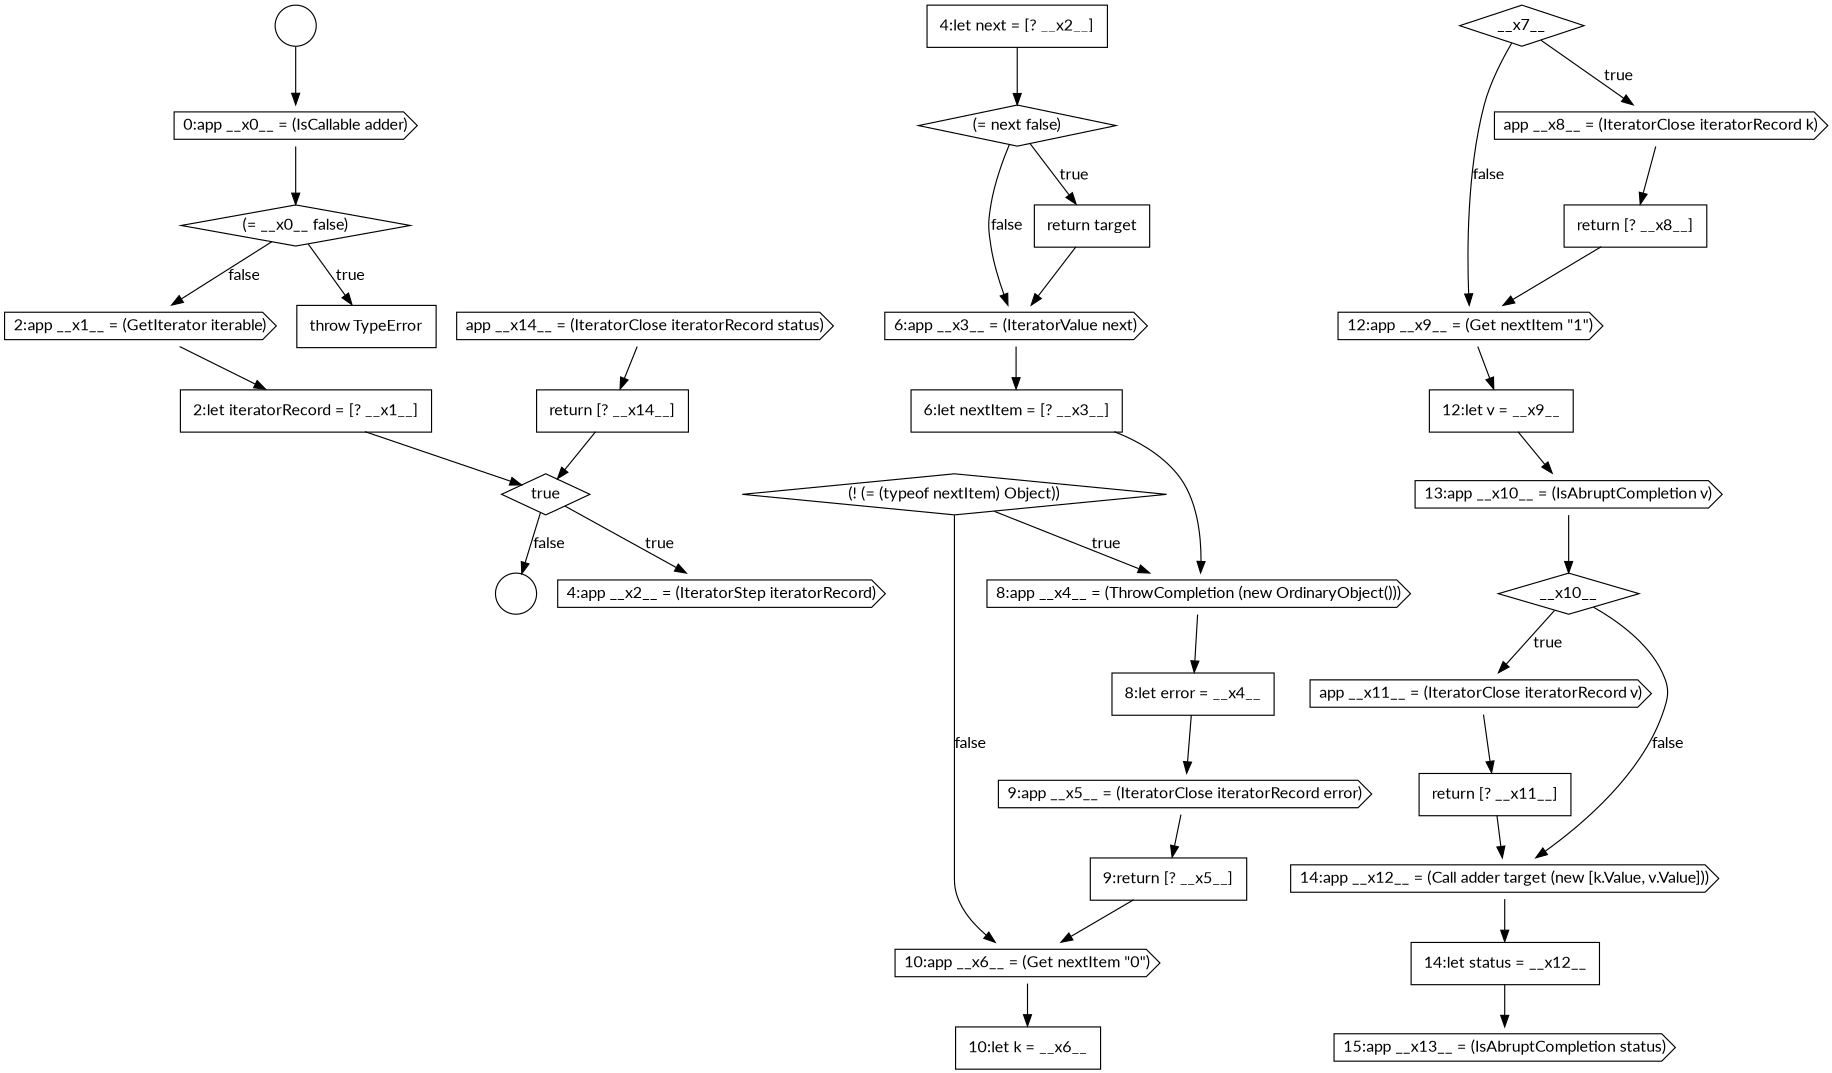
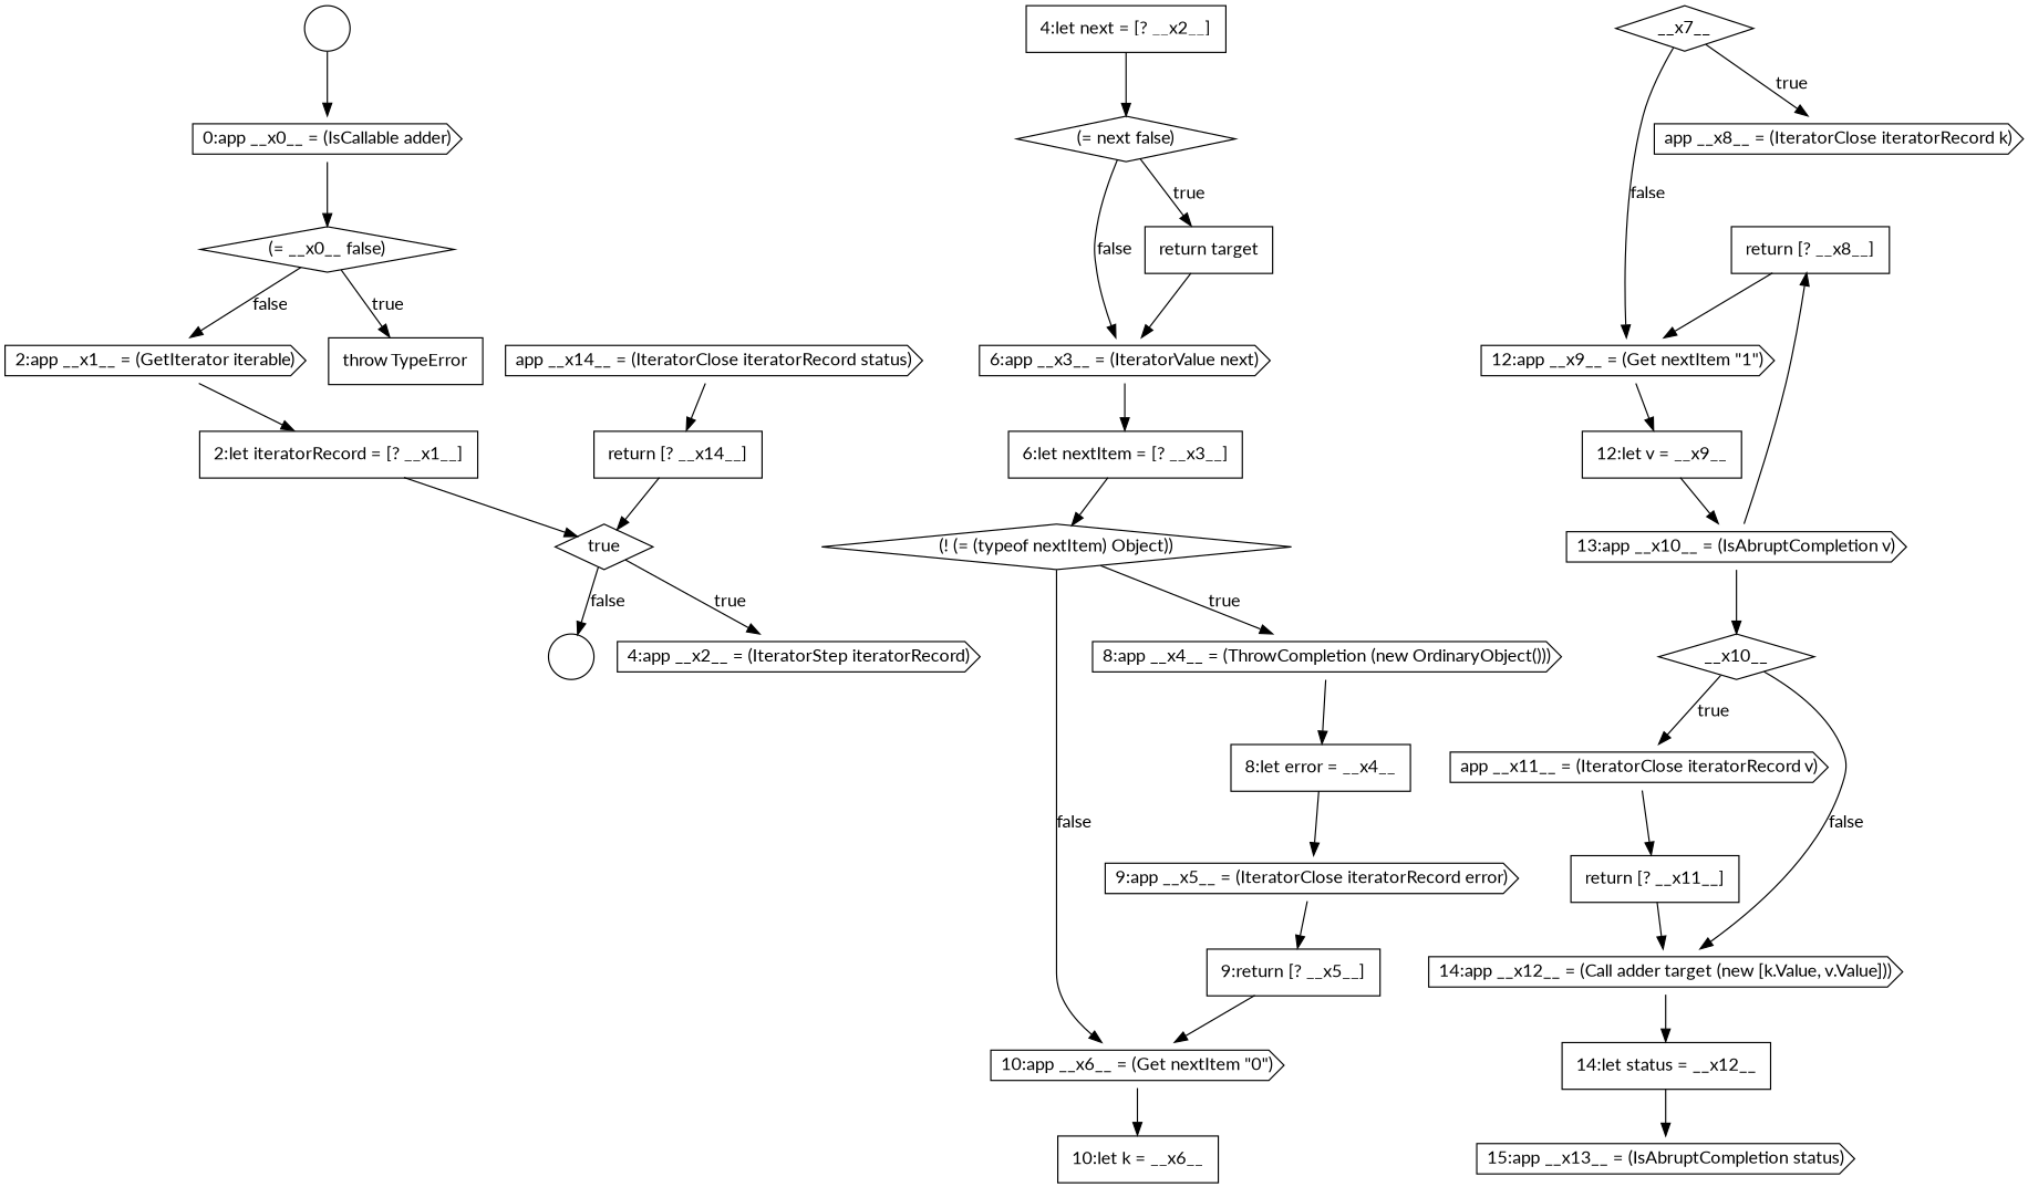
  digraph {
    fontname=Lato
    node [color=black fillcolor=white fontname=Lato shape=cds style=filled]
    edge [color=black fontname=Lato]
    n1 [label=" " shape=circle]
    n2 [label=<<font color="black">0:app __x0__ = (IsCallable adder)</font>>]
    n3 [label=<<font color="black">(= __x0__ false)</font>> shape=diamond]
    n4 [label=<<font color="black">2:app __x1__ = (GetIterator iterable)</font>>]
    n5 [label=<<font color="black">     <table border="0" cellborder="1" cellspacing="0" cellpadding="10">       <tr><td align="left">2:let iteratorRecord = [? __x1__]</td></tr>     </table>   </font>> margin=0 shape=none]
    n6 [label=<<font color="black">true</font>> shape=diamond]
    n7 [label=<<font color="black">(= next false)</font>> shape=diamond]
    n8 [label=<<font color="black">6:app __x3__ = (IteratorValue next)</font>>]
    n9 [label=<<font color="black">     <table border="0" cellborder="1" cellspacing="0" cellpadding="10">       <tr><td align="left">return target</td></tr>     </table>   </font>> margin=0 shape=none]
    n10 [label=<<font color="black">     <table border="0" cellborder="1" cellspacing="0" cellpadding="10">       <tr><td align="left">6:let nextItem = [? __x3__]</td></tr>     </table>   </font>> margin=0 shape=none]
    n11 [label=<<font color="black">(! (= (typeof nextItem) Object))</font>> shape=diamond]
    n12 [label=<<font color="black">8:app __x4__ = (ThrowCompletion (new OrdinaryObject()))</font>>]
    n13 [label=<<font color="black">10:app __x6__ = (Get nextItem &quot;0&quot;)</font>>]
    n14 [label=<<font color="black">     <table border="0" cellborder="1" cellspacing="0" cellpadding="10">       <tr><td align="left">8:let error = __x4__</td></tr>     </table>   </font>> margin=0 shape=none]
    n15 [label=<<font color="black">     <table border="0" cellborder="1" cellspacing="0" cellpadding="10">       <tr><td align="left">10:let k = __x6__</td></tr>     </table>   </font>> margin=0 shape=none]
    n16 [label=" " shape=circle]
    n17 [label=<<font color="black">4:app __x2__ = (IteratorStep iteratorRecord)</font>>]
    n18 [label=<<font color="black">     <table border="0" cellborder="1" cellspacing="0" cellpadding="10">       <tr><td align="left">4:let next = [? __x2__]</td></tr>     </table>   </font>> margin=0 shape=none]
    n19 [label=<<font color="black">     <table border="0" cellborder="1" cellspacing="0" cellpadding="10">       <tr><td align="left">throw TypeError</td></tr>     </table>   </font>> margin=0 shape=none]
    n20 [label=<<font color="black">     <table border="0" cellborder="1" cellspacing="0" cellpadding="10">       <tr><td align="left">9:return [? __x5__]</td></tr>     </table>   </font>> margin=0 shape=none]
    n21 [label=<<font color="black">9:app __x5__ = (IteratorClose iteratorRecord error)</font>>]
    n22 [label=<<font color="black">     <table border="0" cellborder="1" cellspacing="0" cellpadding="10">       <tr><td align="left">return [? __x8__]</td></tr>     </table>   </font>> margin=0 shape=none]
    n23 [label=<<font color="black">12:app __x9__ = (Get nextItem &quot;1&quot;)</font>>]
    n24 [label=<<font color="black">     <table border="0" cellborder="1" cellspacing="0" cellpadding="10">       <tr><td align="left">12:let v = __x9__</td></tr>     </table>   </font>> margin=0 shape=none]
    n25 [label=<<font color="black">13:app __x10__ = (IsAbruptCompletion v)</font>>]
    n26 [label=<<font color="black">app __x11__ = (IteratorClose iteratorRecord v)</font>>]
    n27 [label=<<font color="black">     <table border="0" cellborder="1" cellspacing="0" cellpadding="10">       <tr><td align="left">return [? __x11__]</td></tr>     </table>   </font>> margin=0 shape=none]
    n28 [label=<<font color="black">14:app __x12__ = (Call adder target (new [k.Value, v.Value]))</font>>]
    n29 [label=<<font color="black">__x10__</font>> shape=diamond]
    n30 [label=<<font color="black">     <table border="0" cellborder="1" cellspacing="0" cellpadding="10">       <tr><td align="left">14:let status = __x12__</td></tr>     </table>   </font>> margin=0 shape=none]
    n31 [label=<<font color="black">__x7__</font>> shape=diamond]
    n32 [label=<<font color="black">app __x8__ = (IteratorClose iteratorRecord k)</font>>]
    n33 [label=<<font color="black">15:app __x13__ = (IsAbruptCompletion status)</font>>]
    n34 [label=<<font color="black">app __x14__ = (IteratorClose iteratorRecord status)</font>>]
    n35 [label=<<font color="black">     <table border="0" cellborder="1" cellspacing="0" cellpadding="10">       <tr><td align="left">return [? __x14__]</td></tr>     </table>   </font>> margin=0 shape=none]
    n1 -> n2
    n2 -> n3
    n3 -> n4 [label=<<font color="black">false</font>>]
    n3 -> n19 [label=<<font color="black">true</font>>]
    n4 -> n5
    n5 -> n6
    n6 -> n16 [label=<<font color="black">false</font>>]
    n6 -> n17 [label=<<font color="black">true</font>>]
    n7 -> n8 [label=<<font color="black">false</font>>]
    n7 -> n9 [label=<<font color="black">true</font>>]
    n8 -> n10
    n9 -> n8
-   n10 -> n12
+   n10 -> n11
    n11 -> n12 [label=<<font color="black">true</font>>]
    n11 -> n13 [label=<<font color="black">false</font>>]
    n12 -> n14
    n13 -> n15
    n14 -> n21
    n18 -> n7
    n20 -> n13
    n21 -> n20
    n22 -> n23
    n23 -> n24
    n24 -> n25
    n25 -> n29
    n26 -> n27
    n27 -> n28
    n28 -> n30
    n29 -> n26 [label=<<font color="black">true</font>>]
    n29 -> n28 [label=<<font color="black">false</font>>]
    n30 -> n33
    n31 -> n23 [label=<<font color="black">false</font>>]
    n31 -> n32 [label=<<font color="black">true</font>>]
-   n32 -> n22
+   n25 -> n22
    n34 -> n35
    n35 -> n6
  }
